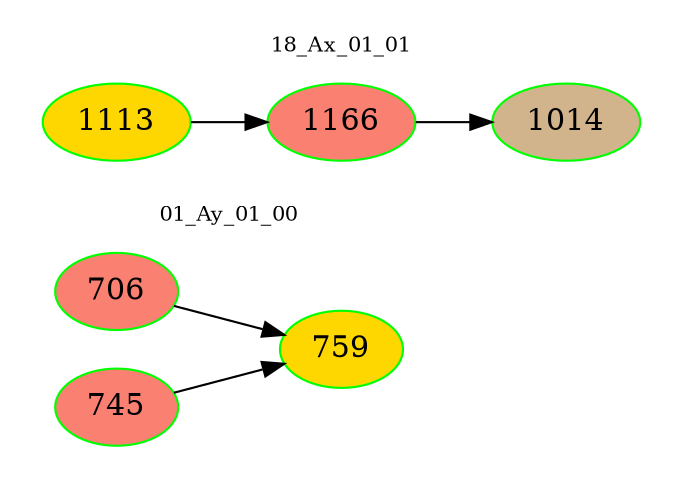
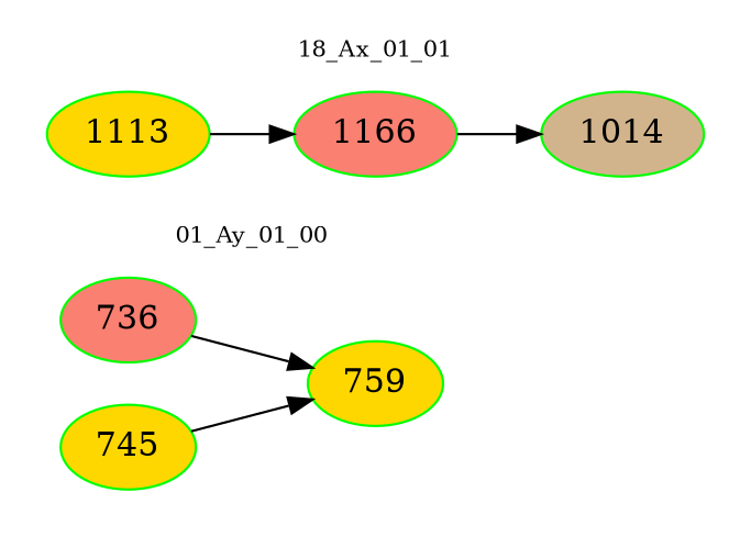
  digraph {
    rankdir=LR
    node [color=green fillcolor=gold style=filled]
    edge [color=black]
-   n1 [fillcolor=salmon label=706]
+   n1 [fillcolor=salmon label=736]
    n2 [label=759]
-   n3 [fillcolor=salmon label=745]
+   n3 [label=745]
    n4 [label=1113]
    n5 [fillcolor=salmon label=1166]
    n6 [fillcolor=tan label=1014]
    subgraph cluster_1 {
      color=white
      fontsize=10
      label="01_Ay_01_00"
      n1
      n2
      n3
    }
    subgraph cluster_2 {
      color=white
      fontsize=10
      label="18_Ax_01_01"
      n4
      n5
      n6
    }
    n1 -> n2
    n3 -> n2
    n4 -> n5
    n5 -> n6
  }
